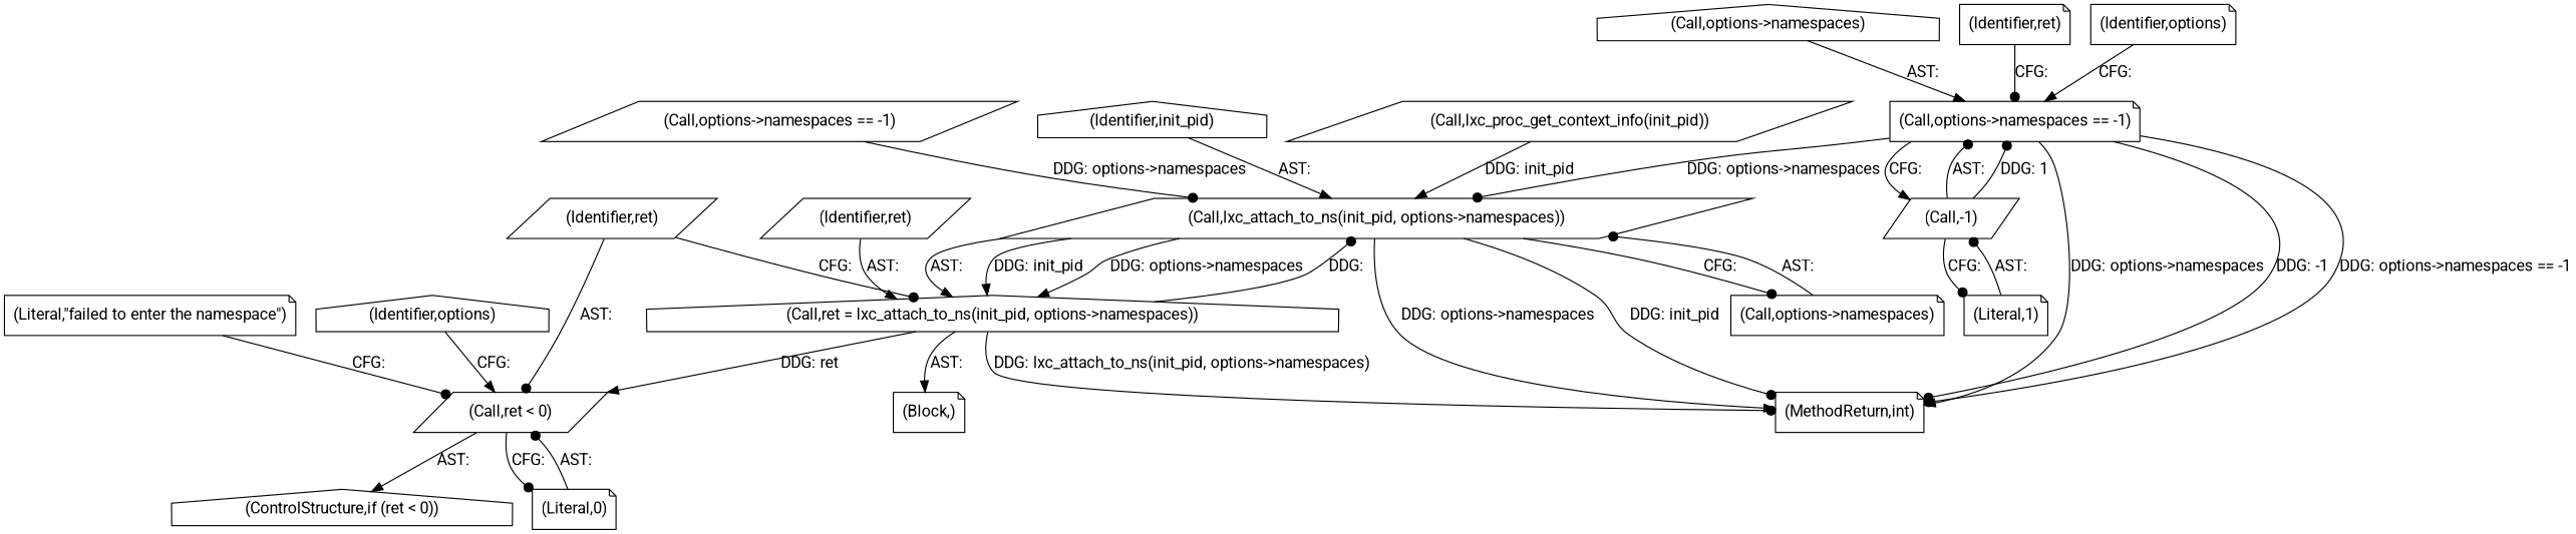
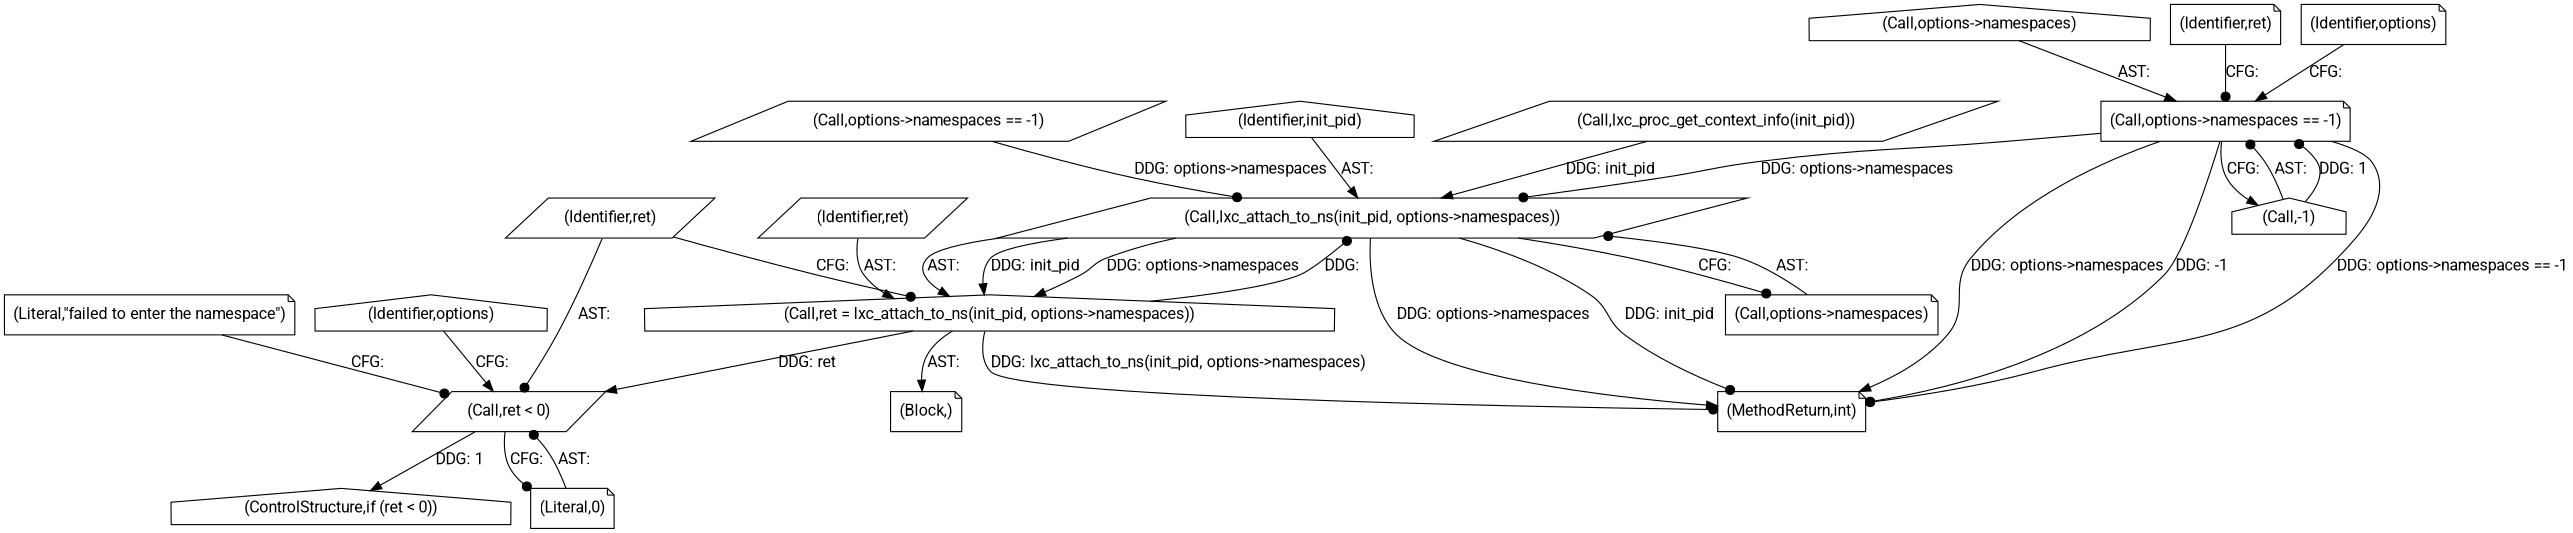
  digraph {
    fontname=Roboto
    node [fontname=Roboto shape=note]
    edge [arrowhead=dot fontname=Roboto]
    n1 [label="(Call,options->namespaces == -1)"]
-   n2 [label="(Call,-1)" shape=parallelogram]
+   n2 [label="(Call,-1)" shape=house]
    n3 [label="(Call,lxc_attach_to_ns(init_pid, options->namespaces))" shape=parallelogram]
    n4 [label="(MethodReturn,int)"]
-   n5 [label="(Literal,1)"]
    n6 [label="(Call,ret = lxc_attach_to_ns(init_pid, options->namespaces))" shape=house]
    n7 [label="(Call,options->namespaces)"]
    n8 [label="(Call,ret < 0)" shape=parallelogram]
    n9 [label="(Block,)"]
    n10 [label="(ControlStructure,if (ret < 0))" shape=house]
    n11 [label="(Literal,0)"]
    n12 [label="(Literal,\"failed to enter the namespace\")"]
    n13 [label="(Identifier,options)" shape=house]
    n14 [label="(Call,options->namespaces == -1)" shape=parallelogram]
    n15 [label="(Identifier,init_pid)" shape=house]
    n16 [label="(Call,options->namespaces)" shape=house]
    n17 [label="(Call,lxc_proc_get_context_info(init_pid))" shape=parallelogram]
    n18 [label="(Identifier,ret)"]
    n19 [label="(Identifier,ret)" shape=parallelogram]
    n20 [label="(Identifier,options)"]
    n21 [label="(Identifier,ret)" shape=parallelogram]
    n1 -> n2 [arrowhead=normal label="CFG: "]
    n1 -> n3 [label="DDG: options->namespaces"]
    n1 -> n4 [arrowhead=normal label="DDG: options->namespaces"]
    n1 -> n4 [label="DDG: -1"]
    n1 -> n4 [label="DDG: options->namespaces == -1"]
    n2 -> n1 [label="AST: "]
    n2 -> n1 [label="DDG: 1"]
-   n2 -> n5 [label="CFG: "]
    n3 -> n4 [arrowhead=normal label="DDG: options->namespaces"]
    n3 -> n4 [label="DDG: init_pid"]
    n3 -> n6 [arrowhead=normal label="AST: "]
    n3 -> n6 [arrowhead=normal label="DDG: init_pid"]
    n3 -> n6 [arrowhead=normal label="DDG: options->namespaces"]
    n3 -> n7 [label="CFG: "]
-   n5 -> n2 [label="AST: "]
    n6 -> n3 [label="DDG: "]
    n6 -> n4 [label="DDG: lxc_attach_to_ns(init_pid, options->namespaces)"]
    n6 -> n8 [arrowhead=normal label="DDG: ret"]
    n6 -> n9 [arrowhead=normal label="AST: "]
    n7 -> n3 [label="AST: "]
-   n8 -> n10 [arrowhead=normal label="AST: "]
+   n8 -> n10 [arrowhead=normal label="DDG: 1"]
    n8 -> n11 [label="CFG: "]
    n11 -> n8 [label="AST: "]
    n12 -> n8 [label="CFG: "]
    n13 -> n8 [arrowhead=normal label="CFG: "]
    n14 -> n3 [label="DDG: options->namespaces"]
    n15 -> n3 [arrowhead=normal label="AST: "]
    n16 -> n1 [arrowhead=normal label="AST: "]
    n17 -> n3 [arrowhead=normal label="DDG: init_pid"]
    n18 -> n1 [label="CFG: "]
    n19 -> n6 [arrowhead=normal label="AST: "]
    n20 -> n1 [arrowhead=normal label="CFG: "]
    n21 -> n6 [label="CFG: "]
    n21 -> n8 [label="AST: "]
  }
